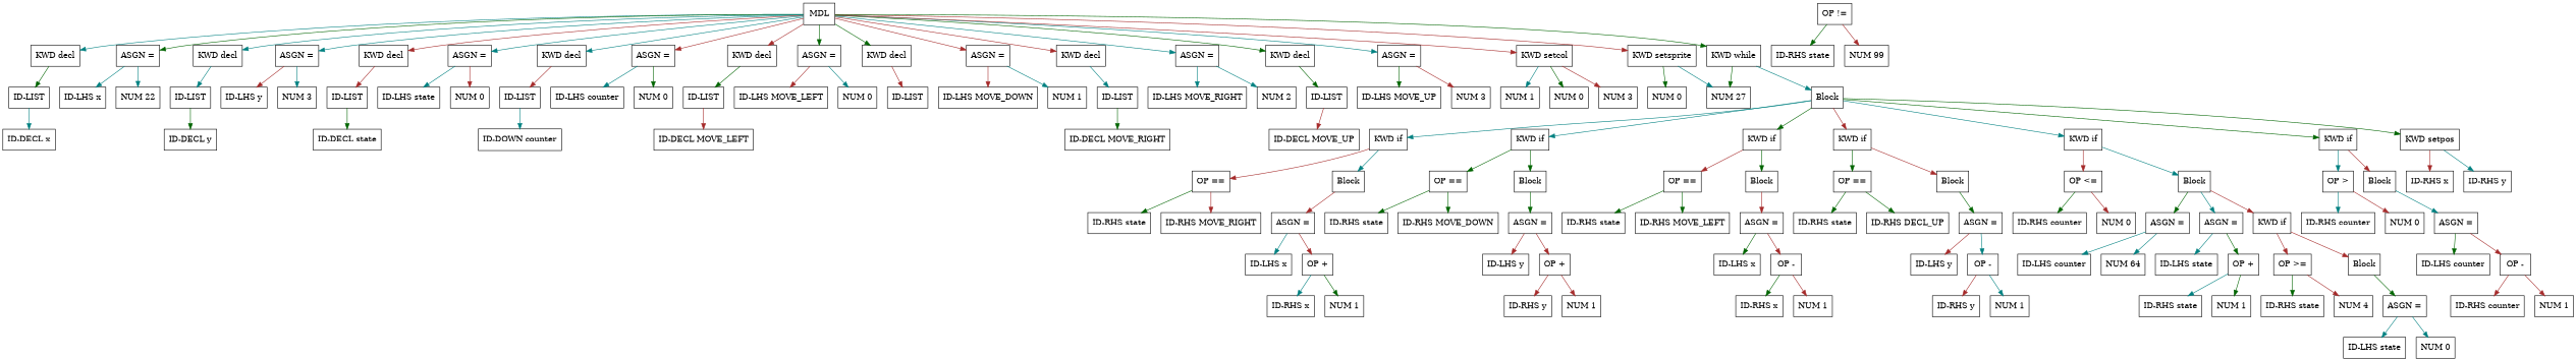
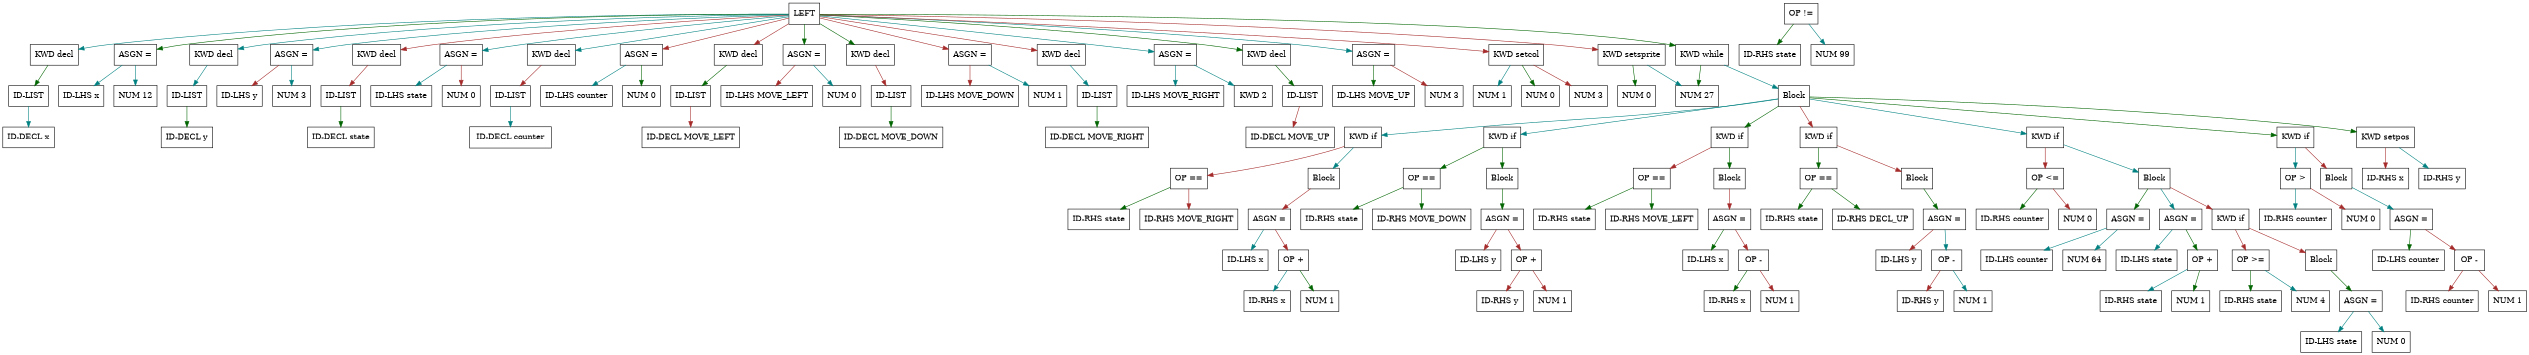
  digraph {
    node [shape=record]
    edge [color=brown]
-   n1 [label="MDL " uuid="0cfb6dee-900c-46b1-85f5-bd9fd7626160"]
+   n1 [label=LEFT uuid="0cfb6dee-900c-46b1-85f5-bd9fd7626160"]
    n2 [label="KWD decl" uuid="39645e6c-bbd5-43e8-820e-192706d7b6df"]
    n3 [label="ASGN =" uuid="4f91d71b-3096-499b-9dc8-5b2832153c64"]
    n4 [label="KWD decl" uuid="5aa2a170-3db4-46e9-bffc-38ea18915d69"]
    n5 [label="ASGN =" uuid="08b58e19-2942-40eb-9d51-91a2452fec13"]
    n6 [label="KWD decl" uuid="ff35fb62-9e6b-4adf-9dd7-513c06e684e8"]
    n7 [label="ASGN =" uuid="80d126b9-7890-4876-ad9c-619c13b5da76"]
    n8 [label="KWD decl" uuid="d0ae8fce-5af6-4a25-ab13-ea793f36622f"]
    n9 [label="ASGN =" uuid="e2c8d7fe-8c14-488b-b2a2-0f9daff8f36c"]
    n10 [label="KWD decl" uuid="31b5635c-4538-4a02-b98a-0e049abe6cd9"]
    n11 [label="ASGN =" uuid="f5aa161c-cfdc-4bdc-8209-96801915f787"]
    n12 [label="KWD decl" uuid="6366984d-29d5-4637-bcab-a7129392ff94"]
    n13 [label="ASGN =" uuid="6f4291dd-b843-4749-a971-851530f35766"]
    n14 [label="KWD decl" uuid="c5723744-6115-463d-a69e-0859e88eeb59"]
    n15 [label="ASGN =" uuid="24a77f5d-43be-4e34-906a-9e55f6bd7323"]
    n16 [label="KWD decl" uuid="18b7593c-7980-4021-9d13-c3bc44ccec00"]
    n17 [label="ASGN =" uuid="e4f6bab1-ccb9-4645-9ab1-9f2da2dd86ad"]
    n18 [label="KWD setcol" uuid="1957a113-3cd7-4f25-af53-f82f468b930b"]
    n19 [label="KWD setsprite" uuid="eebcd008-0787-4219-9bda-15c3a7f9cd3d"]
    n20 [label="KWD while" uuid="5853ffdf-59d6-41da-9c38-b3b8d1a3cfce"]
    n21 [label="ID-LIST " uuid="28af8fb3-2b75-4975-96ab-9f364a2b06cf"]
    n22 [label="ID-LHS x" uuid="3695b88b-9468-4f7c-906f-6577cdbebc38"]
-   n23 [label="NUM 22" uuid="8deefd3f-d39b-4def-a951-603366481797"]
+   n23 [label="NUM 12" uuid="8deefd3f-d39b-4def-a951-603366481797"]
    n24 [label="ID-LIST " uuid="da93b7d0-1685-41f6-b641-7166382df47d"]
    n25 [label="ID-LHS y" uuid="2fa61b9c-1fa4-4cf5-8e4d-2be46037eeb2"]
    n26 [label="NUM 3" uuid="777d216d-55f4-49a8-8052-25bff4a08aa3"]
    n27 [label="ID-LIST " uuid="eede94a1-d02a-4145-9471-1893f7be75fc"]
    n28 [label="ID-LHS state" uuid="8d1a7f69-ae62-4584-94c8-2aa004b27e44"]
    n29 [label="NUM 0" uuid="9cb67703-6431-42e4-b3cd-3a5302447f64"]
    n30 [label="ID-LIST " uuid="d56fb397-de57-4758-b96a-0104581c953c"]
    n31 [label="ID-LHS counter" uuid="17086de5-615a-4d85-a327-333a07e16757"]
    n32 [label="NUM 0" uuid="0b0564fe-e493-4982-bb8b-657b16c3e3cb"]
    n33 [label="ID-LIST " uuid="c936d69d-4e81-4621-acee-e38a01d622fc"]
    n34 [label="ID-LHS MOVE_LEFT" uuid="51917eac-09e8-47f2-97b3-faf6c9ce51d8"]
    n35 [label="NUM 0" uuid="1fde7908-eae4-4b65-be49-37ffe67dc0a3"]
    n36 [label="ID-LIST " uuid="b3c99f37-5070-4477-8864-e0e72e90ed46"]
    n37 [label="ID-LHS MOVE_DOWN" uuid="996f9593-a82a-47ee-a206-5e7dc2ed0a7a"]
    n38 [label="NUM 1" uuid="f78514bd-431d-4342-953d-120943a813f3"]
    n39 [label="ID-LIST " uuid="ed135a2a-69b7-46ef-85a5-73b3c25c302f"]
    n40 [label="ID-LHS MOVE_RIGHT" uuid="f1cfad42-ff71-4617-b9eb-a12d62def7c9"]
-   n41 [label="NUM 2" uuid="452d505b-6f11-4829-aa2d-796a80f26a6e"]
+   n41 [label="KWD 2" uuid="452d505b-6f11-4829-aa2d-796a80f26a6e"]
    n42 [label="ID-LIST " uuid="4fb474cc-63a5-4c46-acab-505173b5fdb7"]
    n43 [label="ID-LHS MOVE_UP" uuid="f0e1a5d2-5863-44f3-9ede-5a3ccbfc7d76"]
    n44 [label="NUM 3" uuid="7995c1b3-d7c6-456e-b534-8815ad72a15c"]
    n45 [label="NUM 1" uuid="e8c5e664-69c3-4411-bc52-28063185cf5f"]
    n46 [label="NUM 0" uuid="bf9696e9-323a-4794-8147-679c425397f2"]
    n47 [label="NUM 3" uuid="61a95f79-1387-4c05-a292-3bed554244aa"]
    n48 [label="NUM 27" uuid="606b516d-9ca2-46f7-a745-895444e515f4"]
    n49 [label="NUM 0" uuid="8419360c-f7cb-4546-8599-910cd8cf83f0"]
    n50 [label="Block " uuid="53e9063d-e09d-487b-9321-18c3a3b65949"]
    n51 [label="ID-DECL x" uuid="60679c36-984b-49a6-8133-278f3d14d88c"]
    n52 [label="ID-DECL y" uuid="73ffd367-26c6-497c-98d4-0b0b3734fd2c"]
    n53 [label="ID-DECL state" uuid="042e16ba-7aac-44b2-8d0e-0619c6ca05df"]
-   n54 [label="ID-DOWN counter" uuid="b161c84e-dbbc-44e7-a59b-020ac743a655"]
+   n54 [label="ID-DECL counter" uuid="b161c84e-dbbc-44e7-a59b-020ac743a655"]
    n55 [label="ID-DECL MOVE_LEFT" uuid="f8afc64d-a689-4b77-af82-43cfe4ad1aa4"]
+   n56 [label="ID-DECL MOVE_DOWN" uuid="a76104c8-fd60-4ab5-9741-f4d339312137"]
    n57 [label="ID-DECL MOVE_RIGHT" uuid="b29b3870-9b88-4f6e-840f-c7f1ed1f8533"]
    n58 [label="ID-DECL MOVE_UP" uuid="2e6b671c-3671-48eb-83da-7c9de4057ce2"]
    n59 [label="OP !=" uuid="723281cf-7acb-475b-b754-4b8ebe15dc10"]
    n60 [label="ID-RHS state" uuid="944e6acf-fb7f-423c-95b0-b42c4fcd2cac"]
    n61 [label="NUM 99" uuid="f2c66379-cc95-41d1-960f-a1f64a5f5acc"]
    n62 [label="KWD if" uuid="0dab4c59-04cc-4916-baa3-5657587a9a64"]
    n63 [label="KWD if" uuid="a402329e-e79e-4d8d-80a4-3829bbe904e2"]
    n64 [label="KWD if" uuid="9efe76ce-31e3-4dd0-b0b6-3bdeb1d14904"]
    n65 [label="KWD if" uuid="6423da96-99aa-4373-a90b-8307155968b3"]
    n66 [label="KWD if" uuid="2469c4b9-1c25-49a4-a76f-732eae332d57"]
    n67 [label="KWD if" uuid="076f6e89-5bca-4506-b157-bc9fbb202c3f"]
    n68 [label="KWD setpos" uuid="43e2c330-53b8-4737-b08e-06384dc61d79"]
    n69 [label="OP ==" uuid="535946ff-2c03-4fac-8a38-22186f51c292"]
    n70 [label="Block " uuid="dcfcf9e3-b288-4f63-87fc-6f04f097cb34"]
    n71 [label="OP ==" uuid="bdd9663c-da06-4f04-addb-e3c21cd4a0e7"]
    n72 [label="Block " uuid="60ddd854-50d1-4628-a1eb-c7404003d4c8"]
    n73 [label="OP ==" uuid="7106e70e-9bfb-436e-9b4b-b1b7b2de9290"]
    n74 [label="Block " uuid="bf3d87ac-e8df-46bb-997c-b21acb32c5ac"]
    n75 [label="OP ==" uuid="766ff670-ba73-401b-84b2-9458592cc2f3"]
    n76 [label="Block " uuid="5b4f6cda-8abc-4d00-8a8a-bce6e17af646"]
    n77 [label="OP \<=" uuid="8c1d4572-70b9-45eb-aa11-d9b8a15251c6"]
    n78 [label="Block " uuid="8a0406c4-fbfa-4b43-82cf-a08bb08cea73"]
    n79 [label="OP \>" uuid="a6be0bf6-157b-4d98-9134-4f3389103822"]
    n80 [label="Block " uuid="2f59bcc8-b386-4916-9651-8d47ea65c9a3"]
    n81 [label="ID-RHS x" uuid="a704a60f-7c8c-402e-8965-a66d435c77bd"]
    n82 [label="ID-RHS y" uuid="9f844f26-545d-437a-989d-aace10f4df20"]
    n83 [label="ID-RHS state" uuid="c059a10b-6759-434a-9850-6bd8c75d4482"]
    n84 [label="ID-RHS MOVE_RIGHT" uuid="85a5ff2c-e62a-4c73-af1f-9bb61f4a6b43"]
    n85 [label="ASGN =" uuid="0c84a7fe-1062-4dec-b8bc-b8c5c94f1c11"]
    n86 [label="ID-LHS x" uuid="84ac5838-2a85-4f74-b0b0-33e21c29b59a"]
    n87 [label="OP +" uuid="4a8f316b-6a92-4c25-837a-ecdbfdce8883"]
    n88 [label="ID-RHS x" uuid="8a64f36e-604e-456d-8086-b5e128295d9b"]
    n89 [label="NUM 1" uuid="3d30fba4-b54d-4d28-8d80-bd966cc88bb6"]
    n90 [label="ID-RHS state" uuid="92881441-04a2-4d8b-8b3e-d4238a039b4b"]
    n91 [label="ID-RHS MOVE_DOWN" uuid="ecbe260f-8481-4c2b-9a56-f3513b526b04"]
    n92 [label="ASGN =" uuid="65e27cdc-2977-4e61-8408-65b57de7d1fd"]
    n93 [label="ID-LHS y" uuid="8042f644-79cb-412c-9539-aef33b9c79fb"]
    n94 [label="OP +" uuid="cf87b18b-1492-47b4-9199-3f4b2f5bfdb2"]
    n95 [label="ID-RHS y" uuid="5f97a2bb-4fa3-4fb5-ad3f-3323b9f2bc73"]
    n96 [label="NUM 1" uuid="56bc5b6a-a377-49fe-ab75-8477453b6b85"]
    n97 [label="ID-RHS state" uuid="632b50b8-dc1f-456b-9a06-255f281f447f"]
    n98 [label="ID-RHS MOVE_LEFT" uuid="68535a33-5788-44c6-b692-7cd121e58326"]
    n99 [label="ASGN =" uuid="a7fb2a50-40cc-44e1-a006-bd584c151396"]
    n100 [label="ID-LHS x" uuid="20ace691-d602-4348-8e1d-eb6da37a34c1"]
    n101 [label="OP -" uuid="6b0c93be-de81-4c28-acc5-c265ddeb3dba"]
    n102 [label="ID-RHS x" uuid="ee71d201-1606-47de-a676-416abd60f3ba"]
    n103 [label="NUM 1" uuid="5a000f92-bed0-41a5-94bb-67bc1a81b677"]
    n104 [label="ID-RHS state" uuid="ae2b40d0-b532-47b2-b696-207c65827ed1"]
    n105 [label="ID-RHS DECL_UP" uuid="789240f8-67be-481e-a5aa-1f5ad8e729d6"]
    n106 [label="ASGN =" uuid="eeecf896-2517-427e-adeb-5fc02f625a70"]
    n107 [label="ID-LHS y" uuid="45628d9d-aa5e-49c0-9d65-384b1f1bca38"]
    n108 [label="OP -" uuid="4f193e30-a443-4d68-9c41-300d84d08156"]
    n109 [label="ID-RHS y" uuid="a2aa632a-2c1b-45db-9162-5e46d003cbfe"]
    n110 [label="NUM 1" uuid="e78c56f4-65e1-4c9a-8c54-c6ca5c740b71"]
    n111 [label="ID-RHS counter" uuid="053de102-615c-4d13-ac4b-5306d40d5436"]
    n112 [label="NUM 0" uuid="892014b7-1c13-4dd5-a3d1-ec5c380e5046"]
    n113 [label="ASGN =" uuid="9a816d29-dcb7-49de-987e-33141e5906b2"]
    n114 [label="ASGN =" uuid="58e5e3b7-cbbb-407c-b4c4-8e07d20869a1"]
    n115 [label="KWD if" uuid="eb381074-69bc-4c96-895a-3421284e10c4"]
    n116 [label="ID-LHS counter" uuid="637dc884-cb12-42e4-b95d-a1e613e95683"]
    n117 [label="NUM 64" uuid="4ba73d59-4e91-4e98-b65a-d03b3d181a5b"]
    n118 [label="ID-LHS state" uuid="3b343d3e-53a6-44c9-8c2b-a6c768ca6585"]
    n119 [label="OP +" uuid="698195b3-49c9-480a-857e-de0f2b21ed3b"]
    n120 [label="OP \>=" uuid="0ddb7850-c65a-4573-b827-4c1bb4a74e5f"]
    n121 [label="Block " uuid="951be23d-8f22-40eb-b2c6-6be7c849e6dc"]
    n122 [label="ID-RHS state" uuid="754ff4f4-d2d8-43d1-bd89-c8354e02518b"]
    n123 [label="NUM 1" uuid="3187688d-ca00-438d-950f-2bc725501dc8"]
    n124 [label="ID-RHS state" uuid="130de7ba-1d74-4c00-b0c9-ec293bd99858"]
    n125 [label="NUM 4" uuid="81544a22-31b5-43fa-91b5-3b828dc67e3d"]
    n126 [label="ASGN =" uuid="f8c6a797-1807-4331-bc7c-f21566cb1462"]
    n127 [label="ID-LHS state" uuid="cdcd93f0-9bfa-42e5-af2b-1c785a1d20e0"]
    n128 [label="NUM 0" uuid="260bce62-895b-4823-9a11-7ba8574e003e"]
    n129 [label="ID-RHS counter" uuid="0091d72c-d563-4d4f-bd30-b9a67e63e202"]
    n130 [label="NUM 0" uuid="40674cd1-bc5f-4f6d-9c16-b42747411621"]
    n131 [label="ASGN =" uuid="be87905b-db05-4d7f-a5fe-40e444b59066"]
    n132 [label="ID-LHS counter" uuid="4e21014d-8ca2-4a8f-a35c-81c96ebb0cc0"]
    n133 [label="OP -" uuid="bbcf51e3-d72b-4862-ba8a-0967fceba0ad"]
    n134 [label="ID-RHS counter" uuid="8d8a3375-6d8c-4b67-910c-ffc5663f9185"]
    n135 [label="NUM 1" uuid="7bc9b0d7-f0b0-4aca-b508-04ae08d5acb6"]
    n1 -> n2 [color=teal]
    n1 -> n3 [color=darkgreen]
    n1 -> n4 [color=teal]
    n1 -> n5 [color=teal]
    n1 -> n6
    n1 -> n7 [color=teal]
    n1 -> n8 [color=teal]
    n1 -> n9
    n1 -> n10
    n1 -> n11 [color=darkgreen]
    n1 -> n12 [color=darkgreen]
    n1 -> n13
    n1 -> n14
    n1 -> n15 [color=teal]
    n1 -> n16 [color=darkgreen]
    n1 -> n17 [color=teal]
    n1 -> n18
    n1 -> n19
    n1 -> n20 [color=darkgreen]
    n2 -> n21 [color=darkgreen]
    n3 -> n22 [color=teal]
    n3 -> n23 [color=teal]
    n4 -> n24 [color=teal]
    n5 -> n25
    n5 -> n26 [color=teal]
    n6 -> n27
    n7 -> n28 [color=teal]
    n7 -> n29
    n8 -> n30
    n9 -> n31 [color=teal]
    n9 -> n32 [color=darkgreen]
    n10 -> n33 [color=darkgreen]
    n11 -> n34
    n11 -> n35 [color=teal]
    n12 -> n36
    n13 -> n37
    n13 -> n38 [color=teal]
    n14 -> n39 [color=teal]
    n15 -> n40 [color=teal]
    n15 -> n41 [color=teal]
    n16 -> n42 [color=darkgreen]
    n17 -> n43 [color=darkgreen]
    n17 -> n44
    n18 -> n45 [color=teal]
    n18 -> n46 [color=darkgreen]
    n18 -> n47
    n19 -> n48 [color=teal]
    n19 -> n49 [color=darkgreen]
    n20 -> n48 [color=darkgreen]
    n20 -> n50 [color=teal]
    n21 -> n51 [color=teal]
    n24 -> n52 [color=darkgreen]
    n27 -> n53 [color=darkgreen]
    n30 -> n54 [color=teal]
    n33 -> n55
+   n36 -> n56 [color=darkgreen]
    n39 -> n57 [color=darkgreen]
    n42 -> n58
    n50 -> n62 [color=teal]
    n50 -> n63 [color=teal]
    n50 -> n64 [color=darkgreen]
    n50 -> n65
    n50 -> n66 [color=teal]
    n50 -> n67 [color=darkgreen]
    n50 -> n68 [color=darkgreen]
    n59 -> n60 [color=darkgreen]
-   n59 -> n61
+   n59 -> n61 [color=teal]
    n62 -> n69
    n62 -> n70 [color=teal]
    n63 -> n71 [color=darkgreen]
    n63 -> n72 [color=darkgreen]
    n64 -> n73
    n64 -> n74 [color=darkgreen]
    n65 -> n75 [color=darkgreen]
    n65 -> n76
    n66 -> n77
    n66 -> n78 [color=teal]
    n67 -> n79 [color=teal]
    n67 -> n80
    n68 -> n81
    n68 -> n82 [color=teal]
    n69 -> n83 [color=darkgreen]
    n69 -> n84
    n70 -> n85
    n71 -> n90 [color=darkgreen]
    n71 -> n91 [color=darkgreen]
    n72 -> n92 [color=darkgreen]
    n73 -> n97 [color=darkgreen]
    n73 -> n98 [color=darkgreen]
    n74 -> n99
    n75 -> n104 [color=darkgreen]
    n75 -> n105 [color=darkgreen]
    n76 -> n106 [color=darkgreen]
    n77 -> n111 [color=darkgreen]
    n77 -> n112
    n78 -> n113 [color=darkgreen]
    n78 -> n114 [color=teal]
    n78 -> n115
    n79 -> n129 [color=teal]
    n79 -> n130
    n80 -> n131 [color=teal]
    n85 -> n86 [color=teal]
    n85 -> n87
    n87 -> n88 [color=teal]
    n87 -> n89 [color=darkgreen]
    n92 -> n93
    n92 -> n94
    n94 -> n95
    n94 -> n96
    n99 -> n100 [color=darkgreen]
    n99 -> n101
    n101 -> n102 [color=darkgreen]
    n101 -> n103
    n106 -> n107
    n106 -> n108 [color=teal]
    n108 -> n109
    n108 -> n110 [color=teal]
    n113 -> n116 [color=teal]
    n113 -> n117 [color=teal]
    n114 -> n118 [color=teal]
    n114 -> n119 [color=darkgreen]
    n115 -> n120
    n115 -> n121
    n119 -> n122 [color=teal]
    n119 -> n123 [color=darkgreen]
    n120 -> n124 [color=darkgreen]
-   n120 -> n125
+   n120 -> n125 [color=teal]
    n121 -> n126 [color=darkgreen]
    n126 -> n127 [color=teal]
    n126 -> n128 [color=teal]
    n131 -> n132 [color=darkgreen]
    n131 -> n133
    n133 -> n134
    n133 -> n135
  }
